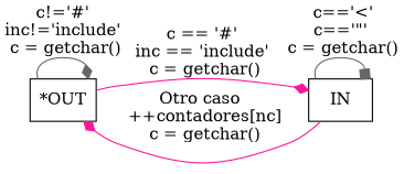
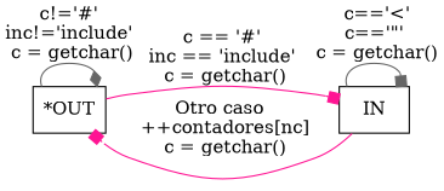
  digraph {
    rankdir=LR
    node [shape=box]
    edge [color=gray40 arrowhead=diamond]
    n1 [label="*OUT"]
    IN
    n1 -> n1 [label="c!='#'\ninc!='include'\n c = getchar()"]
-   n1 -> IN [label="c == '#'\ninc == 'include'\n c = getchar()" color=deeppink]
-   IN -> n1 [label="Otro caso \n  ++contadores[nc] \n c = getchar()" color=deeppink]
+   n1 -> IN [label="c == '#'\ninc == 'include'\n c = getchar()" color=deeppink arrowhead=box]
+   IN -> n1 [label="Otro caso \n  ++contadores[nc] \n c = getchar()" color=deeppink arrowhead=box]
    IN -> IN [label=" c=='<'\nc=='\"'\n c = getchar()" arrowhead=box]
  }
